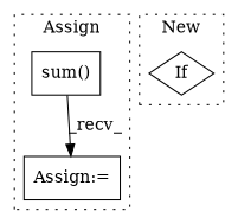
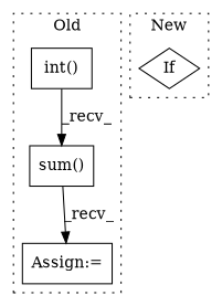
  digraph {
    node [a=75 l=3 shape=box]
+   n1 [l=20 label="int()" s=5471]
    n2 [l=21 label="sum()" s=5510]
    n3 [a=68 label="Assign:=" s=5507]
    n4 [a=96 label=If s=5536 shape=diamond]
    subgraph cluster_1 {
-     label=Assign
+     label=Old
      style=dotted
+     n1
      n2
      n3
    }
    subgraph cluster_2 {
      label=New
      style=dotted
      n4
    }
+   n1 -> n2 [label=_recv_]
    n2 -> n3 [label=_recv_]
  }
